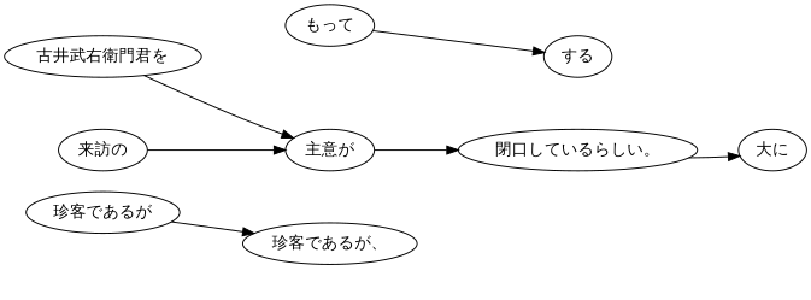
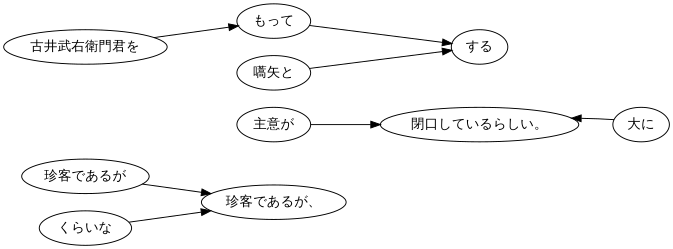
  digraph {
    fontname="Liberation Sans"
    rankdir=LR
    node [fontname="Liberation Sans"]
    edge [fontname="Liberation Sans"]
    n1 [label="珍客であるが"]
    n2 [label="珍客であるが、"]
    n3 [label="古井武右衛門君を"]
    n4 [label="もって"]
    n5 [label="する"]
+   n6 [label="嚆矢と"]
+   n7 [label="くらいな"]
    n8 [label="閉口しているらしい。"]
-   n9 [label="来訪の"]
    n10 [label="主意が"]
    n11 [label="大に"]
    n1 -> n2
-   n3 -> n10
+   n3 -> n4
    n4 -> n5
-   n9 -> n10
+   n6 -> n5
+   n7 -> n2
    n10 -> n8
-   n8 -> n11
+   n11 -> n8
  }
